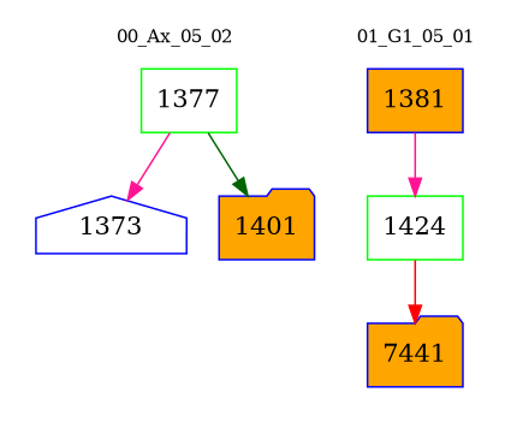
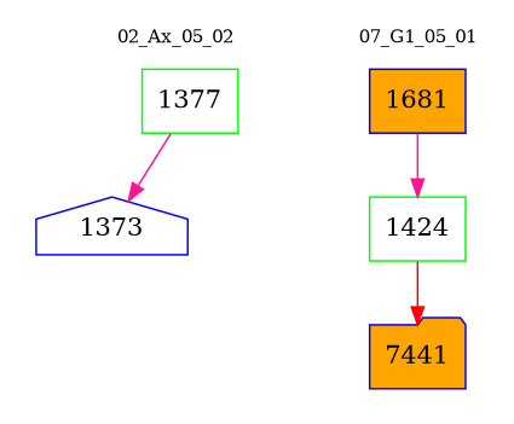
  digraph {
    node [color=blue fillcolor=white shape=box style=filled]
    edge [color=deeppink]
    n1 [color=green label=1377]
    n2 [label=1373 shape=house]
-   n3 [fillcolor=orange label=1401 shape=folder]
    n4 [color=green label=1424]
-   n5 [fillcolor=orange label=1381]
+   n5 [fillcolor=orange label=1681]
    n6 [fillcolor=orange label=7441 shape=folder]
    subgraph cluster_1 {
      color=white
      fontsize=10
-     label="00_Ax_05_02"
+     label="02_Ax_05_02"
      n1
      n2
-     n3
    }
    subgraph cluster_2 {
      color=white
      fontsize=10
-     label="01_G1_05_01"
+     label="07_G1_05_01"
      n4
      n5
      n6
    }
    n1 -> n2
-   n1 -> n3 [color=darkgreen]
    n4 -> n6 [color=red]
    n5 -> n4
  }
